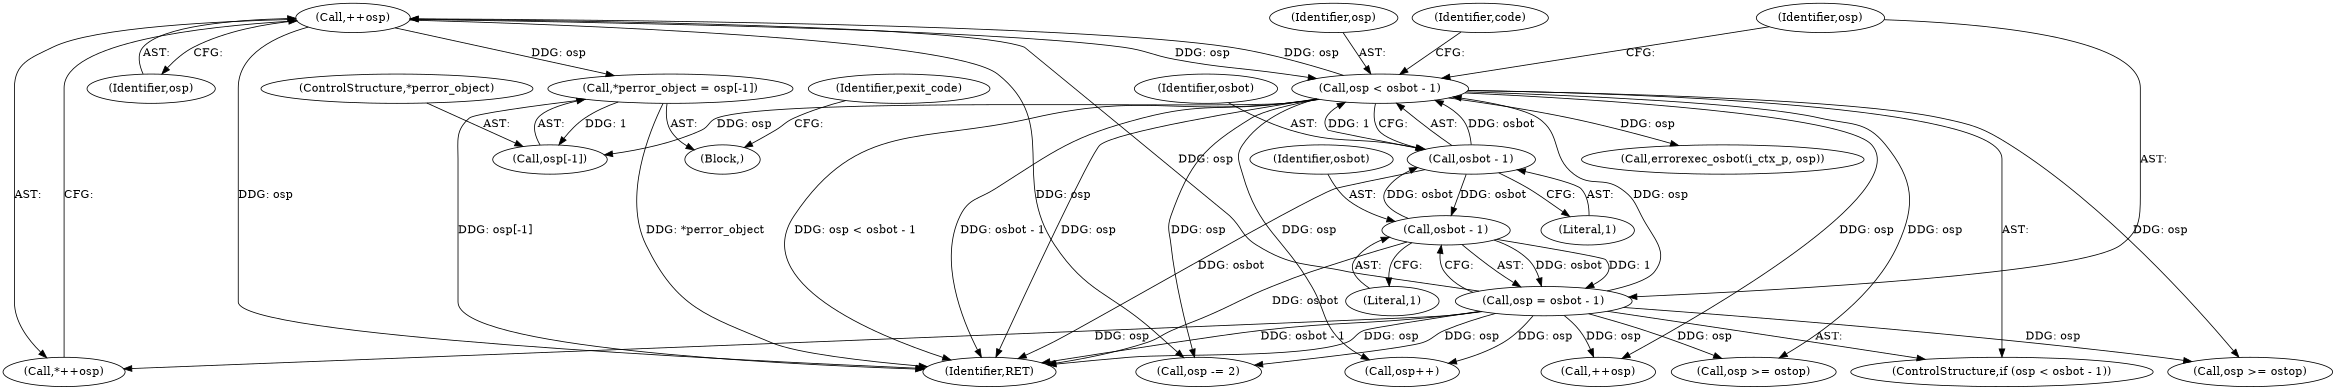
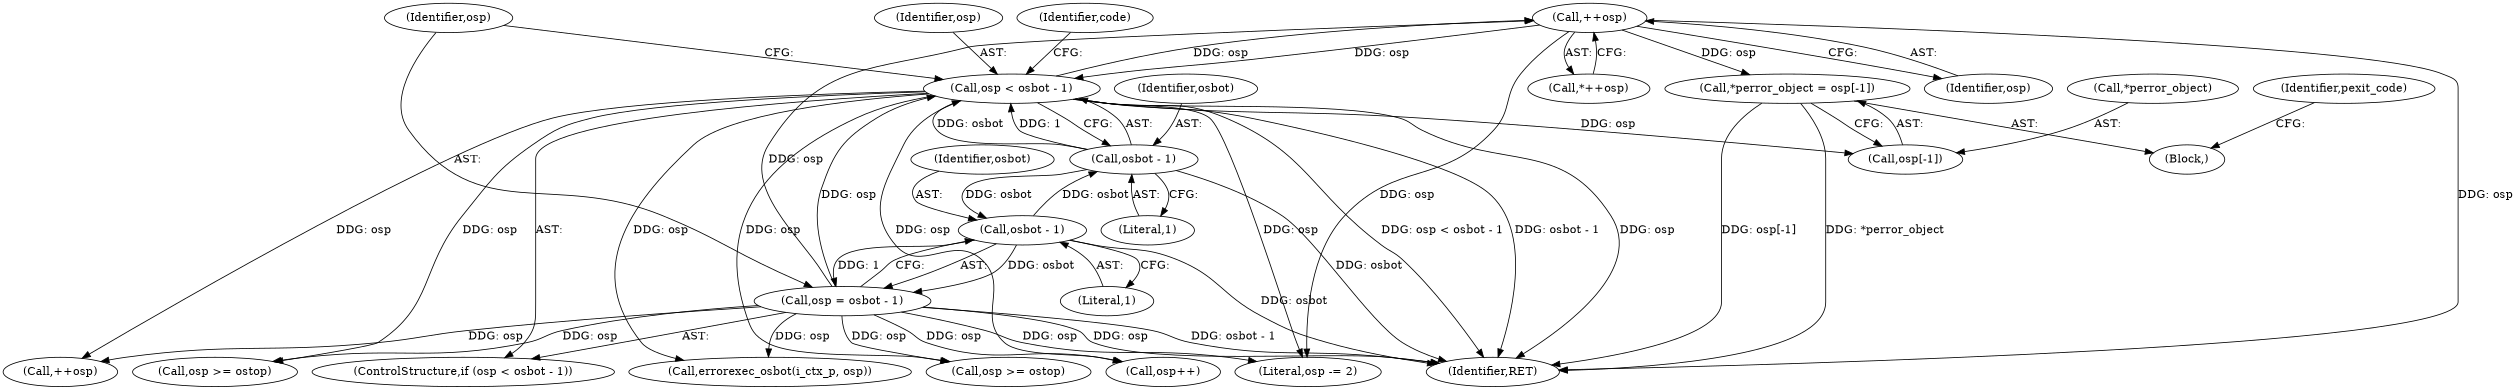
  digraph {
    n1 [label="(Call,*perror_object = osp[-1])"]
    n2 [label="(Identifier,RET)"]
    n3 [label="(Call,osp[-1])"]
    n4 [label="(Block,)"]
    n5 [label="(Call,++osp)"]
    n6 [label="(Call,osp < osbot - 1)"]
    n7 [label="(Call,*++osp)"]
-   n8 [label="(Call,osp -= 2)"]
+   n8 [label="(Literal,osp -= 2)"]
    n9 [label="(Identifier,osp)"]
    n10 [label="(Call,osbot - 1)"]
    n11 [label="(Call,++osp)"]
    n12 [label="(Call,osp >= ostop)"]
    n13 [label="(ControlStructure,if (osp < osbot - 1))"]
    n14 [label="(Call,errorexec_osbot(i_ctx_p, osp))"]
    n15 [label="(Call,osp >= ostop)"]
    n16 [label="(Call,osp++)"]
    n17 [label="(Call,osbot - 1)"]
    n18 [label="(Literal,1)"]
    n19 [label="(Call,osp = osbot - 1)"]
    n20 [label="(Literal,1)"]
-   n21 [label="(ControlStructure,*perror_object)"]
+   n21 [label="(Call,*perror_object)"]
    n22 [label="(Identifier,osp)"]
    n23 [label="(Identifier,code)"]
    n24 [label="(Identifier,osbot)"]
    n25 [label="(Identifier,osp)"]
    n26 [label="(Identifier,pexit_code)"]
    n27 [label="(Identifier,osbot)"]
    n1 -> n2 [label="DDG: *perror_object"]
    n1 -> n2 [label="DDG: osp[-1]"]
-   n1 -> n3 [label="DDG: 1"]
+   n1 -> n3 [label="CFG: "]
    n1 -> n4 [label="AST: "]
    n3 -> n1 [label="AST: "]
    n5 -> n1 [label="DDG: osp"]
    n5 -> n2 [label="DDG: osp"]
    n5 -> n6 [label="DDG: osp"]
    n5 -> n7 [label="AST: "]
    n5 -> n8 [label="DDG: osp"]
    n5 -> n9 [label="CFG: "]
    n6 -> n2 [label="DDG: osp"]
    n6 -> n2 [label="DDG: osp < osbot - 1"]
    n6 -> n2 [label="DDG: osbot - 1"]
    n6 -> n3 [label="DDG: osp"]
    n6 -> n5 [label="DDG: osp"]
    n6 -> n8 [label="DDG: osp"]
    n6 -> n10 [label="CFG: "]
    n6 -> n11 [label="DDG: osp"]
    n6 -> n12 [label="DDG: osp"]
    n6 -> n13 [label="AST: "]
    n6 -> n14 [label="DDG: osp"]
    n6 -> n15 [label="DDG: osp"]
    n6 -> n16 [label="DDG: osp"]
    n7 -> n5 [label="CFG: "]
    n9 -> n5 [label="AST: "]
    n10 -> n2 [label="DDG: osbot"]
    n10 -> n6 [label="AST: "]
    n10 -> n6 [label="DDG: osbot"]
    n10 -> n6 [label="DDG: 1"]
    n10 -> n17 [label="DDG: osbot"]
    n10 -> n18 [label="CFG: "]
    n17 -> n2 [label="DDG: osbot"]
    n17 -> n10 [label="DDG: osbot"]
    n17 -> n19 [label="AST: "]
    n17 -> n19 [label="DDG: osbot"]
    n17 -> n19 [label="DDG: 1"]
    n17 -> n20 [label="CFG: "]
    n18 -> n10 [label="AST: "]
    n19 -> n2 [label="DDG: osbot - 1"]
    n19 -> n2 [label="DDG: osp"]
    n19 -> n5 [label="DDG: osp"]
    n19 -> n6 [label="DDG: osp"]
    n19 -> n8 [label="DDG: osp"]
    n19 -> n11 [label="DDG: osp"]
    n19 -> n12 [label="DDG: osp"]
    n19 -> n13 [label="AST: "]
-   n19 -> n7 [label="DDG: osp"]
+   n19 -> n14 [label="DDG: osp"]
    n19 -> n15 [label="DDG: osp"]
    n19 -> n16 [label="DDG: osp"]
    n19 -> n17 [label="CFG: "]
    n20 -> n17 [label="AST: "]
    n21 -> n3 [label="AST: "]
    n22 -> n6 [label="AST: "]
    n23 -> n6 [label="CFG: "]
    n24 -> n10 [label="AST: "]
    n25 -> n6 [label="CFG: "]
    n25 -> n19 [label="AST: "]
    n26 -> n4 [label="CFG: "]
    n27 -> n17 [label="AST: "]
  }
